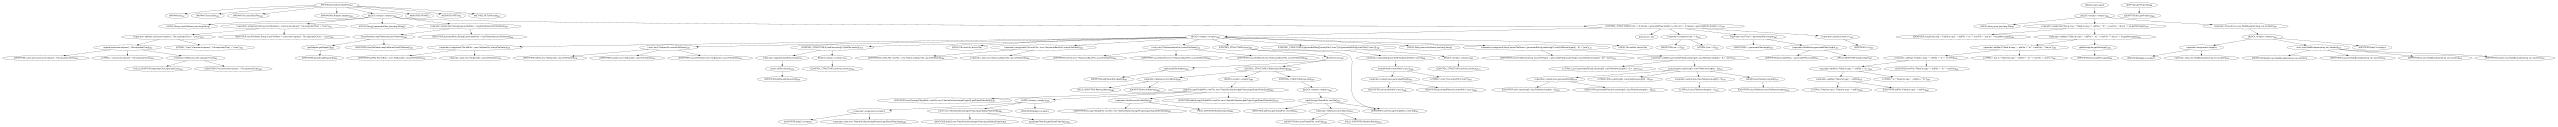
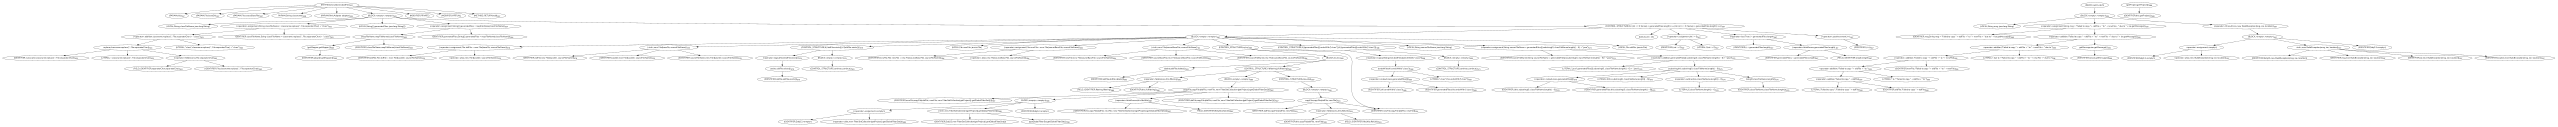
  digraph {
    fontname=Nunito
    node [fontname=Nunito]
    edge [fontname=Nunito]
    n1 [label=<(METHOD,moveGeneratedFile)<SUB>557</SUB>>]
    n2 [label=<(PARAM,this)<SUB>557</SUB>>]
    n3 [label=<(PARAM,File baseDir)<SUB>557</SUB>>]
    n4 [label=<(PARAM,File sourceBaseFile)<SUB>557</SUB>>]
+   n5 [label=<(PARAM,String classname)<SUB>558</SUB>>]
    n6 [label=<(PARAM,RmicAdapter adapter)<SUB>559</SUB>>]
    n7 [label=<(BLOCK,&lt;empty&gt;,&lt;empty&gt;)<SUB>560</SUB>>]
    n8 [label=<(MODIFIER,PRIVATE)>]
    n9 [label=<(MODIFIER,VIRTUAL)>]
    n10 [label=<(METHOD_RETURN,void)<SUB>557</SUB>>]
    n11 [label=<(LOCAL,String classFileName: java.lang.String)>]
    n12 [label=<(&lt;operator&gt;.assignment,String classFileName = classname.replace('.', File.separatorChar) + &quot;.class&quot;)<SUB>562</SUB>>]
    n13 [label=<(LOCAL,String[] generatedFiles: java.lang.String[])>]
    n14 [label=<(&lt;operator&gt;.assignment,String[] generatedFiles = mapFileName(classFileName))<SUB>564</SUB>>]
    n15 [label=<(CONTROL_STRUCTURE,for (int i = 0; Some(i &lt; generatedFiles.length); i++),for (int i = 0; Some(i &lt; generatedFiles.length); i++))<SUB>567</SUB>>]
    n16 [label=<(IDENTIFIER,classFileName,String classFileName = classname.replace('.', File.separatorChar) + &quot;.class&quot;)<SUB>562</SUB>>]
    n17 [label=<(&lt;operator&gt;.addition,classname.replace('.', File.separatorChar) + &quot;.class&quot;)<SUB>563</SUB>>]
    n18 [label=<(IDENTIFIER,generatedFiles,String[] generatedFiles = mapFileName(classFileName))<SUB>564</SUB>>]
    n19 [label=<(mapFileName,mapFileName(classFileName))<SUB>565</SUB>>]
    n20 [label=<(LOCAL,int i: int)>]
    n21 [label=<(&lt;operator&gt;.assignment,int i = 0)<SUB>567</SUB>>]
    n22 [label=<(&lt;operator&gt;.lessThan,i &lt; generatedFiles.length)<SUB>567</SUB>>]
    n23 [label=<(&lt;operator&gt;.postIncrement,i++)<SUB>567</SUB>>]
    n24 [label=<(BLOCK,&lt;empty&gt;,&lt;empty&gt;)<SUB>567</SUB>>]
    n25 [label=<(replace,classname.replace('.', File.separatorChar))<SUB>563</SUB>>]
    n26 [label=<(LITERAL,&quot;.class&quot;,classname.replace('.', File.separatorChar) + &quot;.class&quot;)<SUB>563</SUB>>]
    n27 [label=<(IDENTIFIER,classname,classname.replace('.', File.separatorChar))<SUB>563</SUB>>]
    n28 [label=<(LITERAL,'.',classname.replace('.', File.separatorChar))<SUB>563</SUB>>]
    n29 [label=<(&lt;operator&gt;.fieldAccess,File.separatorChar)<SUB>563</SUB>>]
    n30 [label=<(IDENTIFIER,File,classname.replace('.', File.separatorChar))<SUB>563</SUB>>]
    n31 [label=<(FIELD_IDENTIFIER,separatorChar,separatorChar)<SUB>563</SUB>>]
    n32 [label=<(getMapper,getMapper())<SUB>565</SUB>>]
    n33 [label=<(IDENTIFIER,classFileName,mapFileName(classFileName))<SUB>565</SUB>>]
    n34 [label=<(IDENTIFIER,adapter,getMapper())<SUB>565</SUB>>]
    n35 [label=<(IDENTIFIER,i,int i = 0)<SUB>567</SUB>>]
    n36 [label=<(LITERAL,0,int i = 0)<SUB>567</SUB>>]
    n37 [label=<(IDENTIFIER,i,i &lt; generatedFiles.length)<SUB>567</SUB>>]
    n38 [label=<(&lt;operator&gt;.fieldAccess,generatedFiles.length)<SUB>167</SUB>>]
    n39 [label=<(IDENTIFIER,i,i++)<SUB>567</SUB>>]
    n40 [label=<(CONTROL_STRUCTURE,if (!generatedFiles[i].endsWith(&quot;.class&quot;)),if (!generatedFiles[i].endsWith(&quot;.class&quot;)))<SUB>568</SUB>>]
    n41 [label=<(LOCAL,String sourceFileName: java.lang.String)>]
    n42 [label=<(&lt;operator&gt;.assignment,String sourceFileName = generatedFiles[i].substring(0, classFileName.length() - 6) + &quot;.java&quot;)<SUB>574</SUB>>]
    n43 [label=<(LOCAL,File oldFile: java.io.File)>]
    n44 [label=<(&lt;operator&gt;.assignment,File oldFile = new File(baseDir, sourceFileName))<SUB>578</SUB>>]
    n45 [label=<(&lt;init&gt;,new File(baseDir, sourceFileName))<SUB>578</SUB>>]
    n46 [label=<(CONTROL_STRUCTURE,if (!oldFile.exists()),if (!oldFile.exists()))<SUB>579</SUB>>]
    n47 [label=<(LOCAL,File newFile: java.io.File)>]
    n48 [label=<(&lt;operator&gt;.assignment,File newFile = new File(sourceBaseFile, sourceFileName))<SUB>584</SUB>>]
    n49 [label=<(&lt;init&gt;,new File(sourceBaseFile, sourceFileName))<SUB>584</SUB>>]
    n50 [label=<(CONTROL_STRUCTURE,try,try)<SUB>585</SUB>>]
    n51 [label=<(IDENTIFIER,generatedFiles,i &lt; generatedFiles.length)<SUB>567</SUB>>]
    n52 [label=<(FIELD_IDENTIFIER,length,length)<SUB>567</SUB>>]
    n53 [label=<(&lt;operator&gt;.logicalNot,!generatedFiles[i].endsWith(&quot;.class&quot;))<SUB>568</SUB>>]
    n54 [label=<(BLOCK,&lt;empty&gt;,&lt;empty&gt;)<SUB>568</SUB>>]
    n55 [label=<(IDENTIFIER,sourceFileName,String sourceFileName = generatedFiles[i].substring(0, classFileName.length() - 6) + &quot;.java&quot;)<SUB>574</SUB>>]
    n56 [label=<(&lt;operator&gt;.addition,generatedFiles[i].substring(0, classFileName.length() - 6) + &quot;.java&quot;)<SUB>575</SUB>>]
    n57 [label=<(IDENTIFIER,oldFile,File oldFile = new File(baseDir, sourceFileName))<SUB>578</SUB>>]
    n58 [label=<(&lt;operator&gt;.alloc,new File(baseDir, sourceFileName))<SUB>578</SUB>>]
    n59 [label=<(IDENTIFIER,oldFile,new File(baseDir, sourceFileName))<SUB>578</SUB>>]
    n60 [label=<(IDENTIFIER,baseDir,new File(baseDir, sourceFileName))<SUB>578</SUB>>]
    n61 [label=<(IDENTIFIER,sourceFileName,new File(baseDir, sourceFileName))<SUB>578</SUB>>]
    n62 [label=<(&lt;operator&gt;.logicalNot,!oldFile.exists())<SUB>579</SUB>>]
    n63 [label=<(BLOCK,&lt;empty&gt;,&lt;empty&gt;)<SUB>579</SUB>>]
    n64 [label=<(IDENTIFIER,newFile,File newFile = new File(sourceBaseFile, sourceFileName))<SUB>584</SUB>>]
    n65 [label=<(&lt;operator&gt;.alloc,new File(sourceBaseFile, sourceFileName))<SUB>584</SUB>>]
    n66 [label=<(IDENTIFIER,newFile,new File(sourceBaseFile, sourceFileName))<SUB>584</SUB>>]
    n67 [label=<(IDENTIFIER,sourceBaseFile,new File(sourceBaseFile, sourceFileName))<SUB>584</SUB>>]
    n68 [label=<(IDENTIFIER,sourceFileName,new File(sourceBaseFile, sourceFileName))<SUB>584</SUB>>]
    n69 [label=<(BLOCK,try,try)<SUB>585</SUB>>]
    n70 [label=<(IDENTIFIER,newFile,copyFile(oldFile, newFile))<SUB>591</SUB>>]
    n71 [label=<(endsWith,this.endsWith(&quot;.class&quot;))<SUB>568</SUB>>]
    n72 [label=<(CONTROL_STRUCTURE,continue;,continue;)<SUB>571</SUB>>]
    n73 [label=<(&lt;operator&gt;.indexAccess,generatedFiles[i])<SUB>568</SUB>>]
    n74 [label=<(LITERAL,&quot;.class&quot;,this.endsWith(&quot;.class&quot;))<SUB>568</SUB>>]
    n75 [label=<(IDENTIFIER,generatedFiles,this.endsWith(&quot;.class&quot;))<SUB>568</SUB>>]
    n76 [label=<(IDENTIFIER,i,this.endsWith(&quot;.class&quot;))<SUB>568</SUB>>]
    n77 [label=<(substring,this.substring(0, classFileName.length() - 6))<SUB>575</SUB>>]
    n78 [label=<(LITERAL,&quot;.java&quot;,generatedFiles[i].substring(0, classFileName.length() - 6) + &quot;.java&quot;)<SUB>576</SUB>>]
    n79 [label=<(&lt;operator&gt;.indexAccess,generatedFiles[i])<SUB>575</SUB>>]
    n80 [label=<(LITERAL,0,this.substring(0, classFileName.length() - 6))<SUB>575</SUB>>]
    n81 [label=<(&lt;operator&gt;.subtraction,classFileName.length() - 6)<SUB>575</SUB>>]
    n82 [label=<(length,classFileName.length())<SUB>575</SUB>>]
    n83 [label=<(IDENTIFIER,generatedFiles,this.substring(0, classFileName.length() - 6))<SUB>575</SUB>>]
    n84 [label=<(IDENTIFIER,i,this.substring(0, classFileName.length() - 6))<SUB>575</SUB>>]
    n85 [label=<(LITERAL,6,classFileName.length() - 6)<SUB>575</SUB>>]
    n86 [label=<(IDENTIFIER,classFileName,classFileName.length())<SUB>575</SUB>>]
    n87 [label=<(exists,oldFile.exists())<SUB>579</SUB>>]
    n88 [label=<(CONTROL_STRUCTURE,continue;,continue;)<SUB>581</SUB>>]
    n89 [label=<(IDENTIFIER,oldFile,oldFile.exists())<SUB>579</SUB>>]
    n90 [label=<(CONTROL_STRUCTURE,if (filtering),if (filtering))<SUB>586</SUB>>]
    n91 [label=<(delete,oldFile.delete())<SUB>593</SUB>>]
    n92 [label=<(BLOCK,catch,catch)>]
    n93 [label=<(BLOCK,&lt;empty&gt;,&lt;empty&gt;)<SUB>594</SUB>>]
    n94 [label=<(&lt;operator&gt;.fieldAccess,this.filtering)<SUB>586</SUB>>]
    n95 [label=<(BLOCK,&lt;empty&gt;,&lt;empty&gt;)<SUB>586</SUB>>]
    n96 [label=<(CONTROL_STRUCTURE,else,else)<SUB>590</SUB>>]
    n97 [label=<(IDENTIFIER,oldFile,oldFile.delete())<SUB>593</SUB>>]
    n98 [label=<(IDENTIFIER,this,if (filtering))<SUB>586</SUB>>]
    n99 [label=<(FIELD_IDENTIFIER,filtering,filtering)<SUB>586</SUB>>]
    n100 [label=<(copyFile,copyFile(oldFile, newFile, new FilterSetCollection(getProject().getGlobalFilterSet())))<SUB>587</SUB>>]
    n101 [label=<(BLOCK,&lt;empty&gt;,&lt;empty&gt;)<SUB>590</SUB>>]
    n102 [label=<(&lt;operator&gt;.fieldAccess,this.fileUtils)<SUB>587</SUB>>]
    n103 [label=<(IDENTIFIER,oldFile,copyFile(oldFile, newFile, new FilterSetCollection(getProject().getGlobalFilterSet())))<SUB>587</SUB>>]
    n104 [label=<(IDENTIFIER,newFile,copyFile(oldFile, newFile, new FilterSetCollection(getProject().getGlobalFilterSet())))<SUB>587</SUB>>]
    n105 [label=<(BLOCK,&lt;empty&gt;,&lt;empty&gt;)<SUB>588</SUB>>]
    n106 [label=<(IDENTIFIER,this,copyFile(oldFile, newFile, new FilterSetCollection(getProject().getGlobalFilterSet())))<SUB>587</SUB>>]
    n107 [label=<(FIELD_IDENTIFIER,fileUtils,fileUtils)<SUB>587</SUB>>]
    n108 [label=<(&lt;operator&gt;.assignment,&lt;empty&gt;)>]
    n109 [label=<(&lt;init&gt;,new FilterSetCollection(getProject().getGlobalFilterSet()))<SUB>588</SUB>>]
    n110 [label=<(IDENTIFIER,$obj12,&lt;empty&gt;)>]
    n111 [label=<(IDENTIFIER,$obj12,&lt;empty&gt;)>]
    n112 [label=<(&lt;operator&gt;.alloc,new FilterSetCollection(getProject().getGlobalFilterSet()))<SUB>588</SUB>>]
    n113 [label=<(IDENTIFIER,$obj12,new FilterSetCollection(getProject().getGlobalFilterSet()))>]
    n114 [label=<(getGlobalFilterSet,getGlobalFilterSet())<SUB>788</SUB>>]
    n115 [label=<(getProject,getProject())<SUB>588</SUB>>]
    n116 [label=<(IDENTIFIER,this,getProject())<SUB>588</SUB>>]
    n117 [label=<(copyFile,copyFile(oldFile, newFile))<SUB>591</SUB>>]
    n118 [label=<(&lt;operator&gt;.fieldAccess,this.fileUtils)<SUB>591</SUB>>]
    n119 [label=<(IDENTIFIER,oldFile,copyFile(oldFile, newFile))<SUB>591</SUB>>]
    n120 [label=<(IDENTIFIER,this,copyFile(oldFile, newFile))<SUB>591</SUB>>]
    n121 [label=<(FIELD_IDENTIFIER,fileUtils,fileUtils)<SUB>591</SUB>>]
    n122 [label=<(LOCAL,String msg: java.lang.String)>]
    n123 [label=<(&lt;operator&gt;.assignment,String msg = &quot;Failed to copy &quot; + oldFile + &quot; to &quot; + newFile + &quot; due to &quot; + ioe.getMessage())<SUB>595</SUB>>]
    n124 [label=<(&lt;operator&gt;.throw,throw new BuildException(msg, ioe, location);)<SUB>597</SUB>>]
    n125 [label=<(IDENTIFIER,msg,String msg = &quot;Failed to copy &quot; + oldFile + &quot; to &quot; + newFile + &quot; due to &quot; + ioe.getMessage())<SUB>595</SUB>>]
    n126 [label=<(&lt;operator&gt;.addition,&quot;Failed to copy &quot; + oldFile + &quot; to &quot; + newFile + &quot; due to &quot; + ioe.getMessage())<SUB>595</SUB>>]
    n127 [label=<(BLOCK,&lt;empty&gt;,&lt;empty&gt;)<SUB>597</SUB>>]
    n128 [label=<(&lt;operator&gt;.addition,&quot;Failed to copy &quot; + oldFile + &quot; to &quot; + newFile + &quot; due to &quot;)<SUB>595</SUB>>]
    n129 [label=<(getMessage,ioe.getMessage())<SUB>596</SUB>>]
    n130 [label=<(&lt;operator&gt;.addition,&quot;Failed to copy &quot; + oldFile + &quot; to &quot; + newFile)<SUB>595</SUB>>]
    n131 [label=<(LITERAL,&quot; due to &quot;,&quot;Failed to copy &quot; + oldFile + &quot; to &quot; + newFile + &quot; due to &quot;)<SUB>596</SUB>>]
    n132 [label=<(IDENTIFIER,ioe,ioe.getMessage())<SUB>596</SUB>>]
    n133 [label=<(&lt;operator&gt;.addition,&quot;Failed to copy &quot; + oldFile + &quot; to &quot;)<SUB>595</SUB>>]
    n134 [label=<(IDENTIFIER,newFile,&quot;Failed to copy &quot; + oldFile + &quot; to &quot; + newFile)<SUB>596</SUB>>]
    n135 [label=<(&lt;operator&gt;.addition,&quot;Failed to copy &quot; + oldFile)<SUB>595</SUB>>]
    n136 [label=<(LITERAL,&quot; to &quot;,&quot;Failed to copy &quot; + oldFile + &quot; to &quot;)<SUB>595</SUB>>]
    n137 [label=<(LITERAL,&quot;Failed to copy &quot;,&quot;Failed to copy &quot; + oldFile)<SUB>595</SUB>>]
    n138 [label=<(IDENTIFIER,oldFile,&quot;Failed to copy &quot; + oldFile)<SUB>595</SUB>>]
    n139 [label=<(&lt;operator&gt;.assignment,&lt;empty&gt;)>]
    n140 [label=<(&lt;init&gt;,new BuildException(msg, ioe, location))<SUB>597</SUB>>]
    n141 [label=<(IDENTIFIER,$obj13,&lt;empty&gt;)>]
    n142 [label=<(IDENTIFIER,$obj13,&lt;empty&gt;)>]
    n143 [label=<(&lt;operator&gt;.alloc,new BuildException(msg, ioe, location))<SUB>597</SUB>>]
    n144 [label=<(IDENTIFIER,$obj13,new BuildException(msg, ioe, location))>]
    n145 [label=<(IDENTIFIER,msg,new BuildException(msg, ioe, location))<SUB>597</SUB>>]
    n146 [label=<(IDENTIFIER,ioe,new BuildException(msg, ioe, location))<SUB>597</SUB>>]
    n147 [label=<(IDENTIFIER,location,new BuildException(msg, ioe, location))<SUB>597</SUB>>]
    n1 -> n2
    n1 -> n3
    n1 -> n4
+   n1 -> n5
    n1 -> n6
    n1 -> n7
    n1 -> n8
    n1 -> n9
    n1 -> n10
    n7 -> n11
    n7 -> n12
    n7 -> n13
    n7 -> n14
    n7 -> n15
    n12 -> n16
    n12 -> n17
    n14 -> n18
    n14 -> n19
    n15 -> n20
    n15 -> n21
    n15 -> n22
    n15 -> n23
    n15 -> n24
    n17 -> n25
    n17 -> n26
    n19 -> n32
    n19 -> n33
    n21 -> n35
    n21 -> n36
    n22 -> n37
    n22 -> n38
    n23 -> n39
    n24 -> n40
    n24 -> n41
    n24 -> n42
    n24 -> n43
    n24 -> n44
    n24 -> n45
    n24 -> n46
    n24 -> n47
    n24 -> n48
    n24 -> n49
    n24 -> n50
    n25 -> n27
    n25 -> n28
    n25 -> n29
    n29 -> n30
    n29 -> n31
    n32 -> n34
    n38 -> n51
    n38 -> n52
    n40 -> n53
    n40 -> n54
    n42 -> n55
    n42 -> n56
    n44 -> n57
    n44 -> n58
    n45 -> n59
    n45 -> n60
    n45 -> n61
    n46 -> n62
    n46 -> n63
    n48 -> n64
    n48 -> n65
    n49 -> n66
    n49 -> n67
    n49 -> n68
    n50 -> n69
    n50 -> n70
    n53 -> n71
    n54 -> n72
    n56 -> n77
    n56 -> n78
    n62 -> n87
    n63 -> n88
    n69 -> n90
    n69 -> n91
    n71 -> n73
    n71 -> n74
    n73 -> n75
    n73 -> n76
    n77 -> n79
    n77 -> n80
    n77 -> n81
    n77 -> n82
    n79 -> n83
    n79 -> n84
    n81 -> n85
    n82 -> n86
    n87 -> n89
    n90 -> n94
    n90 -> n95
    n90 -> n96
    n91 -> n97
    n92 -> n93
    n93 -> n122
    n93 -> n123
    n93 -> n124
    n94 -> n98
    n94 -> n99
    n95 -> n100
    n96 -> n101
    n100 -> n102
    n100 -> n103
    n100 -> n104
    n100 -> n105
    n101 -> n117
    n102 -> n106
    n102 -> n107
    n105 -> n108
    n105 -> n109
    n105 -> n110
    n108 -> n111
    n108 -> n112
    n109 -> n113
    n109 -> n114
    n115 -> n116
    n117 -> n70
    n117 -> n118
    n117 -> n119
    n118 -> n120
    n118 -> n121
    n123 -> n125
    n123 -> n126
    n124 -> n127
    n126 -> n128
    n126 -> n129
    n127 -> n139
    n127 -> n140
    n127 -> n141
    n128 -> n130
    n128 -> n131
    n129 -> n132
    n130 -> n133
    n130 -> n134
    n133 -> n135
    n133 -> n136
    n135 -> n137
    n135 -> n138
    n139 -> n142
    n139 -> n143
    n140 -> n144
    n140 -> n145
    n140 -> n146
    n140 -> n147
  }
